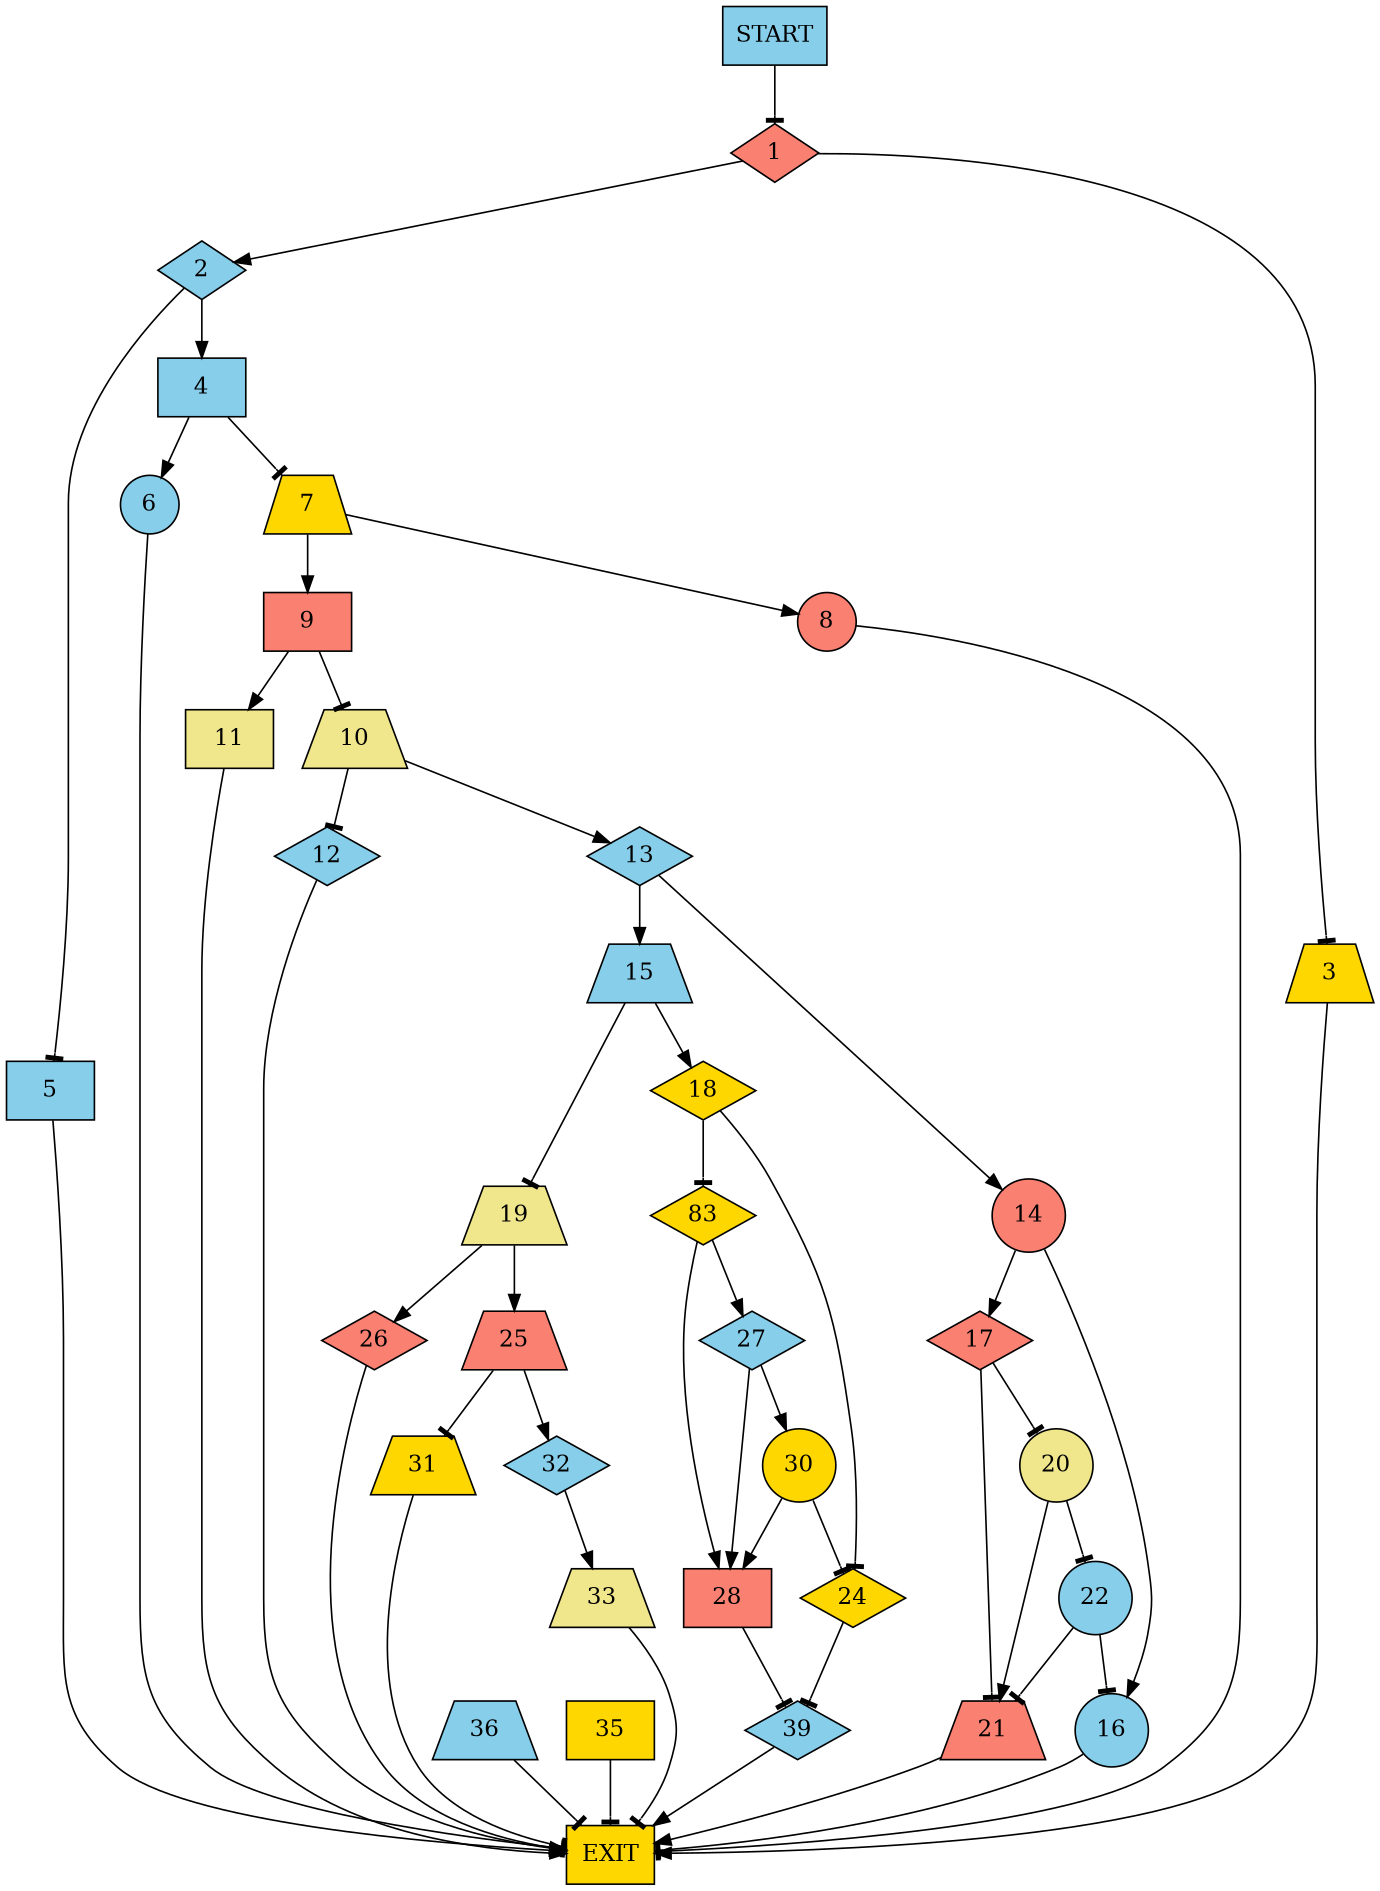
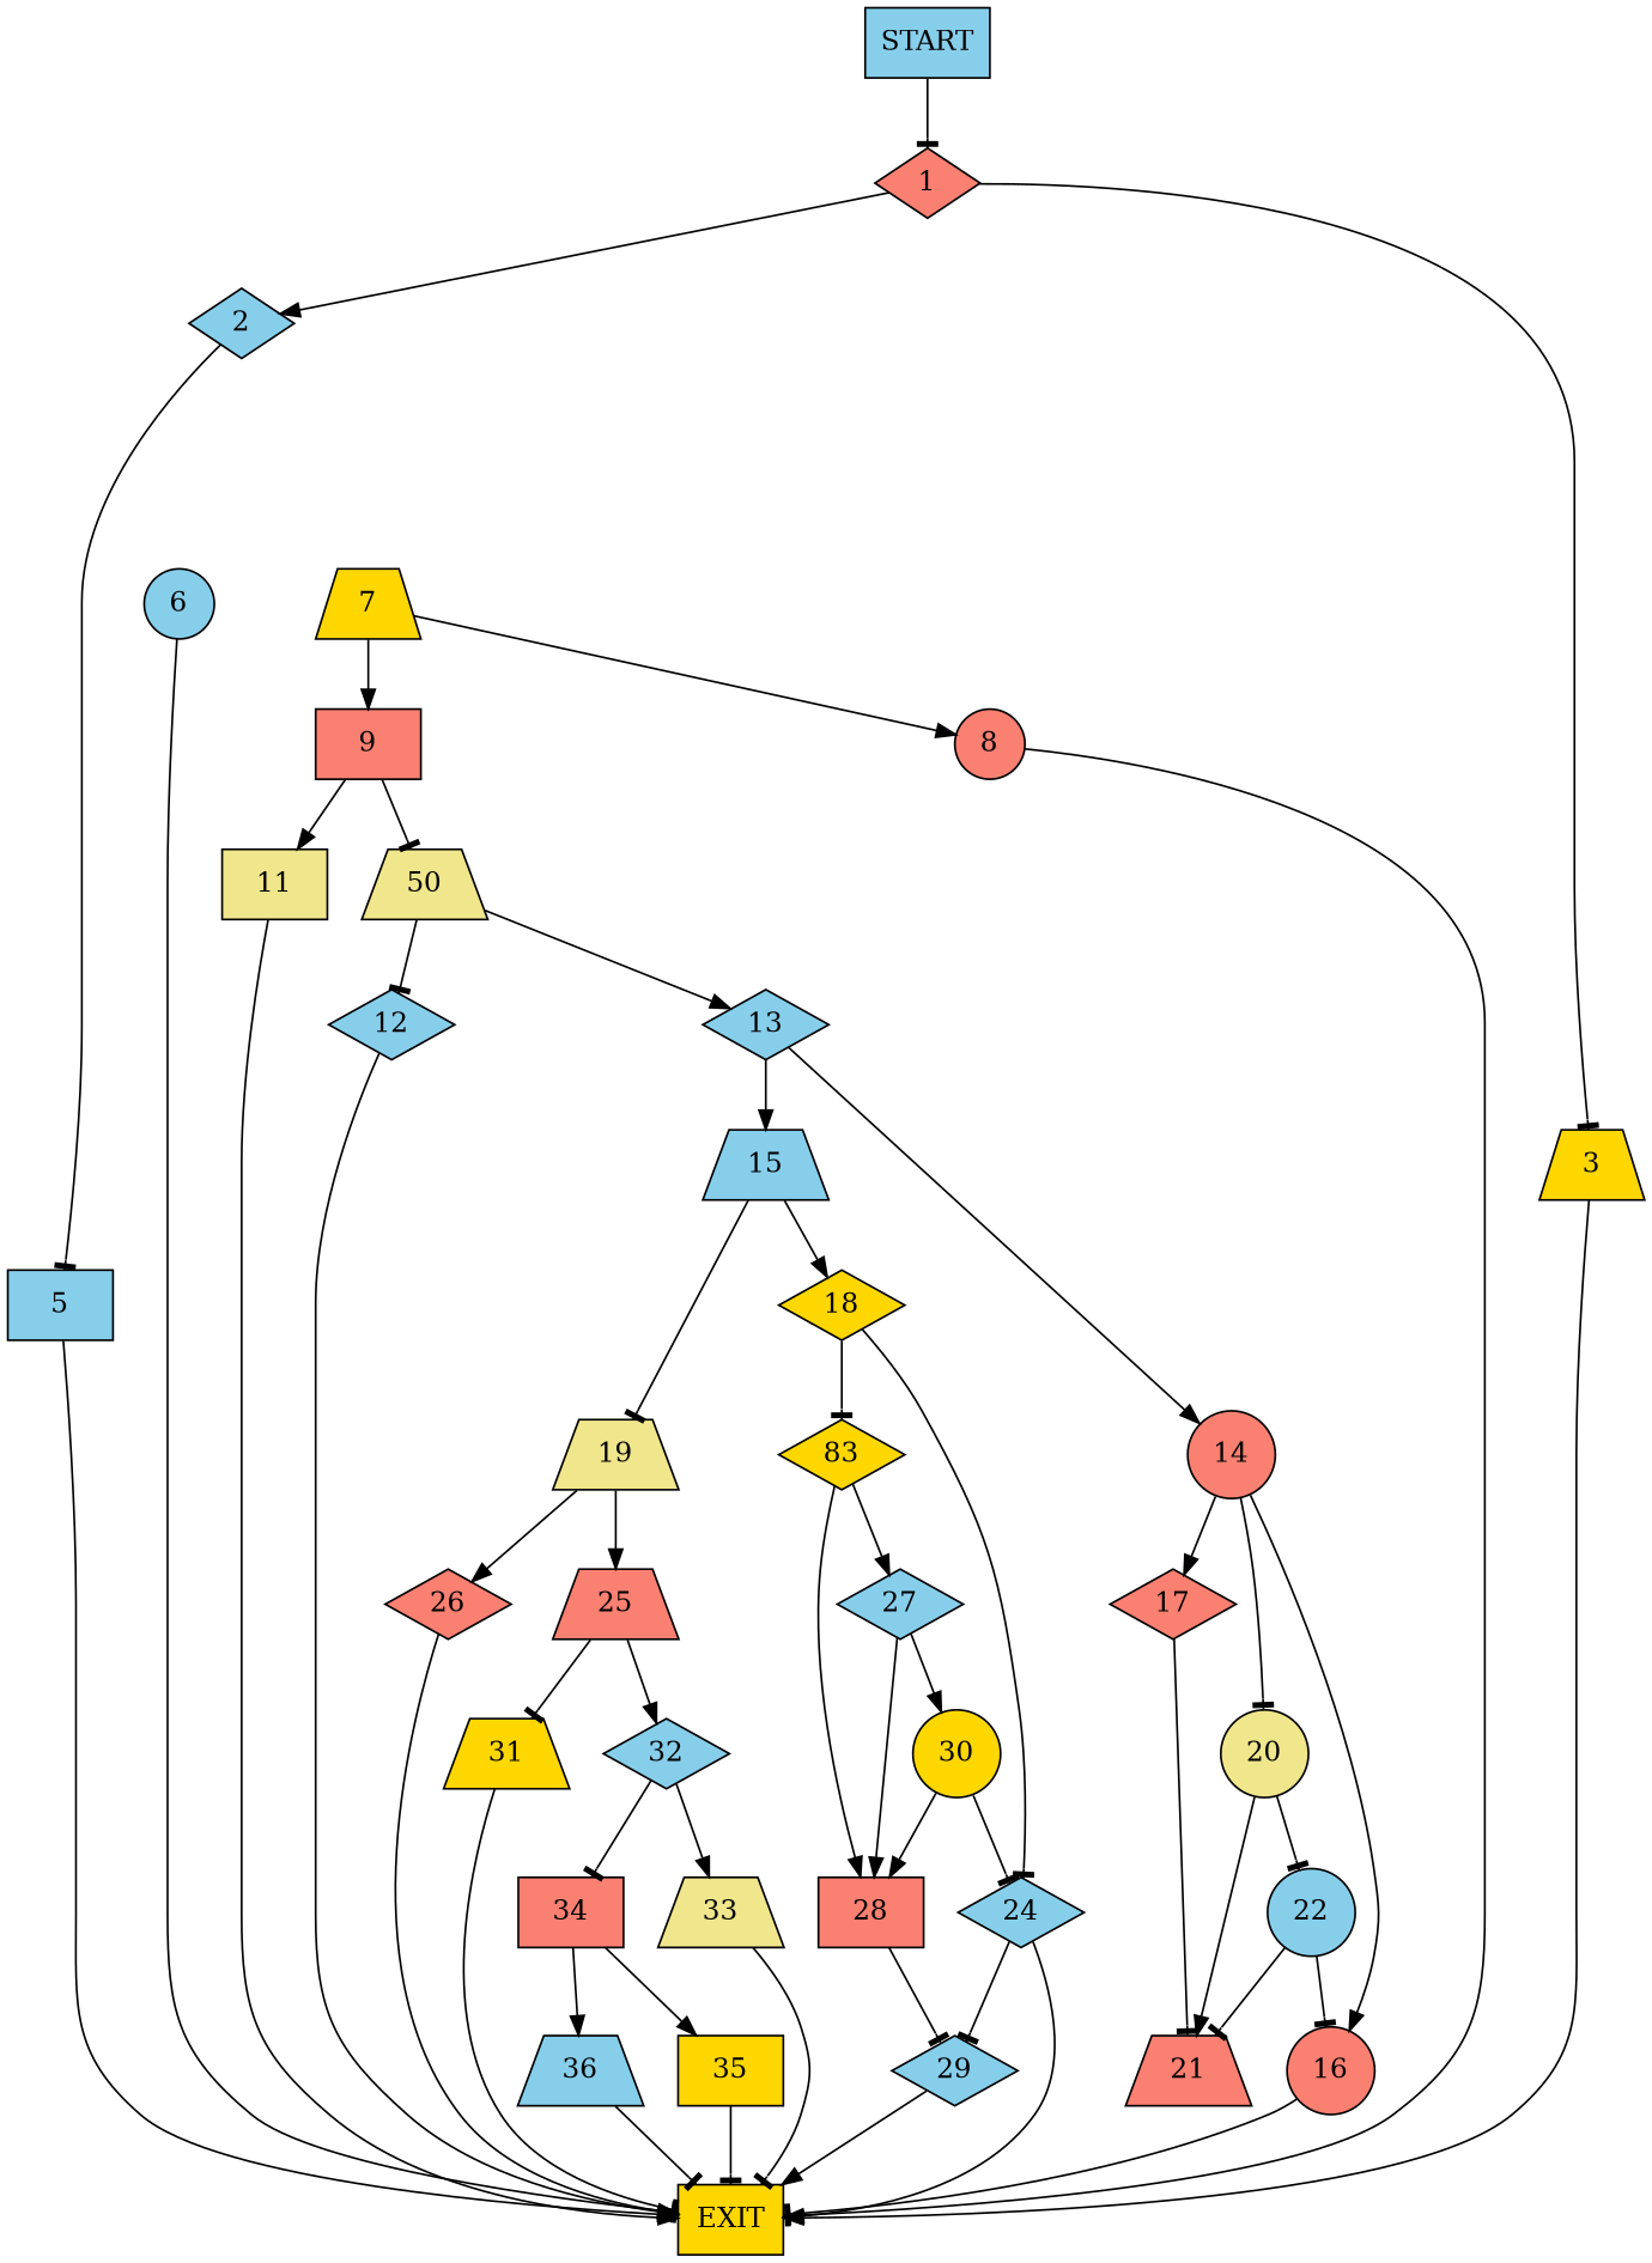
  digraph {
    node [fillcolor=skyblue shape=diamond style=filled]
    edge [arrowhead=normal]
    n1 [label=START shape=box]
    1 [fillcolor=salmon]
    2
    3 [fillcolor=gold shape=trapezium]
    n5 [fillcolor=gold label=EXIT shape=box]
-   4 [shape=box]
    5 [shape=box]
    6 [shape=circle]
    7 [fillcolor=gold shape=trapezium]
    8 [fillcolor=salmon shape=circle]
    9 [fillcolor=salmon shape=box]
-   10 [fillcolor=khaki shape=trapezium]
+   10 [fillcolor=khaki shape=trapezium label=50]
    11 [fillcolor=khaki shape=box]
    12
    13
    14 [fillcolor=salmon shape=circle]
    15 [shape=trapezium]
-   16 [shape=circle]
+   16 [fillcolor=salmon shape=circle]
    17 [fillcolor=salmon]
    18 [fillcolor=gold]
    19 [fillcolor=khaki shape=trapezium]
    20 [fillcolor=khaki shape=circle]
    21 [fillcolor=salmon shape=trapezium]
    n24 [fillcolor=gold label=83]
-   24 [fillcolor=gold]
+   24
    25 [fillcolor=salmon shape=trapezium]
    26 [fillcolor=salmon]
    22 [shape=circle]
    27
    28 [fillcolor=salmon shape=box]
-   29 [label=39]
+   29
    31 [fillcolor=gold shape=trapezium]
    32
    30 [fillcolor=gold shape=circle]
    33 [fillcolor=khaki shape=trapezium]
+   34 [fillcolor=salmon shape=box]
    35 [fillcolor=gold shape=box]
    36 [shape=trapezium]
    n1 -> 1 [arrowhead=tee]
    1 -> 2
    1 -> 3 [arrowhead=tee]
-   2 -> 4
    2 -> 5 [arrowhead=tee]
    3 -> n5
-   4 -> 6
-   4 -> 7 [arrowhead=tee]
    5 -> n5
    6 -> n5 [arrowhead=tee]
    7 -> 8
    7 -> 9
    8 -> n5 [arrowhead=tee]
    9 -> 10 [arrowhead=tee]
    9 -> 11
    10 -> 12 [arrowhead=tee]
    10 -> 13
    11 -> n5
    12 -> n5
    13 -> 14
    13 -> 15
    14 -> 16
    14 -> 17
    15 -> 18
    15 -> 19 [arrowhead=tee]
    16 -> n5 [arrowhead=tee]
-   17 -> 20 [arrowhead=tee]
+   14 -> 20 [arrowhead=tee]
    17 -> 21 [arrowhead=tee]
    18 -> n24 [arrowhead=tee]
    18 -> 24 [arrowhead=tee]
    19 -> 25
    19 -> 26
    20 -> 21
    20 -> 22 [arrowhead=tee]
-   21 -> n5
+   24 -> n5
    n24 -> 27
    n24 -> 28
    24 -> 29 [arrowhead=tee]
    25 -> 31 [arrowhead=tee]
    25 -> 32
    26 -> n5
    22 -> 16 [arrowhead=tee]
    22 -> 21 [arrowhead=tee]
    27 -> 28
    27 -> 30
    28 -> 29 [arrowhead=tee]
    29 -> n5
    31 -> n5 [arrowhead=tee]
    32 -> 33
+   32 -> 34 [arrowhead=tee]
    30 -> 24 [arrowhead=tee]
    30 -> 28
    33 -> n5 [arrowhead=tee]
+   34 -> 35
+   34 -> 36
    35 -> n5 [arrowhead=tee]
    36 -> n5 [arrowhead=tee]
  }
